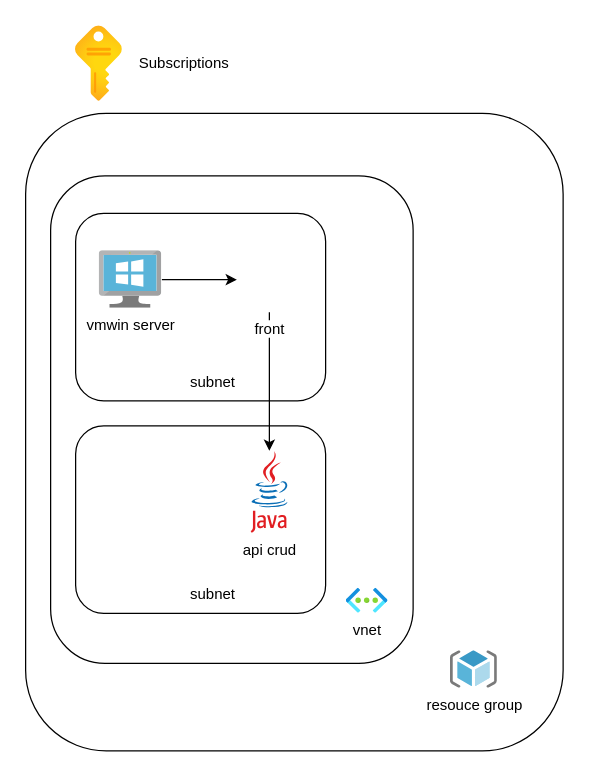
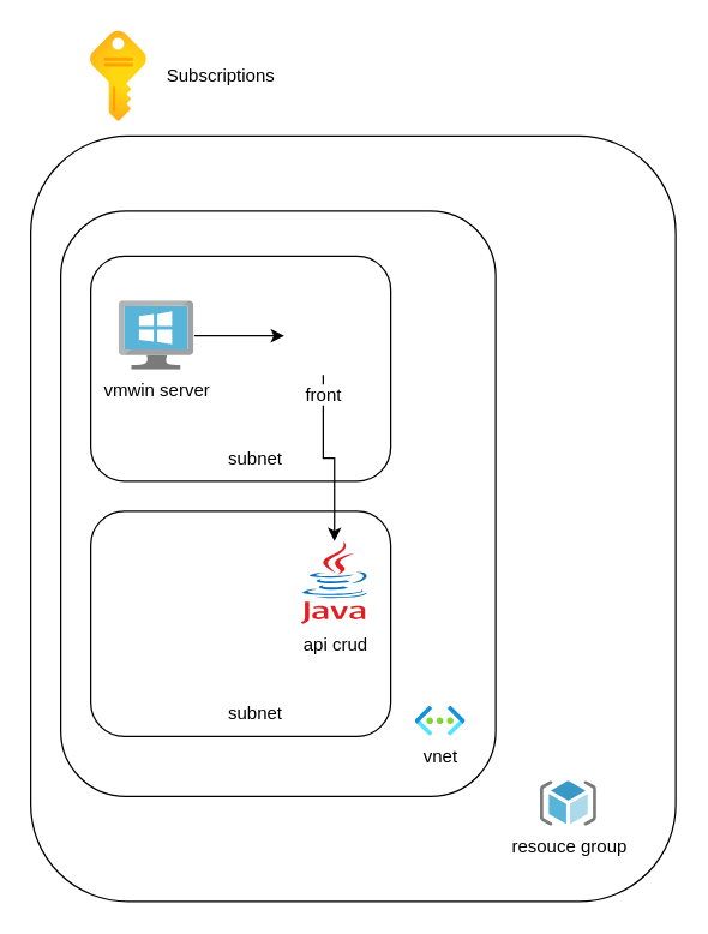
  <mxCell id="0" />
  <mxCell id="1" parent="0" />
  <mxCell id="2" value="" style="rounded=1;whiteSpace=wrap;html=1;" vertex="1" parent="1"><mxGeometry x="20" y="90" width="430" height="510" as="geometry" /></mxCell>
  <mxCell id="3" value="" style="rounded=1;whiteSpace=wrap;html=1;" vertex="1" parent="1"><mxGeometry x="40" y="140" width="290" height="390" as="geometry" /></mxCell>
  <mxCell id="4" value="" style="rounded=1;whiteSpace=wrap;html=1;" vertex="1" parent="1"><mxGeometry x="60" y="340" width="200" height="150" as="geometry" /></mxCell>
  <mxCell id="5" value="subnet" style="text;html=1;align=center;verticalAlign=middle;whiteSpace=wrap;rounded=0;" vertex="1" parent="1"><mxGeometry x="140" y="460" width="60" height="30" as="geometry" /></mxCell>
  <mxCell id="6" value="vnet" style="image;aspect=fixed;html=1;points=[];align=center;fontSize=12;image=img/lib/azure2/networking/Virtual_Networks.svg;" vertex="1" parent="1"><mxGeometry x="276.5" y="470" width="33.5" height="20" as="geometry" /></mxCell>
  <mxCell id="7" value="resouce group&lt;div&gt;&lt;br&gt;&lt;/div&gt;" style="image;sketch=0;aspect=fixed;html=1;points=[];align=center;fontSize=12;image=img/lib/mscae/ResourceGroup.svg;" vertex="1" parent="1"><mxGeometry x="360" y="520" width="37.5" height="30" as="geometry" /></mxCell>
  <mxCell id="8" value="" style="rounded=1;whiteSpace=wrap;html=1;" vertex="1" parent="1"><mxGeometry x="60" y="170" width="200" height="150" as="geometry" /></mxCell>
  <mxCell id="9" value="" style="edgeStyle=orthogonalEdgeStyle;rounded=0;orthogonalLoop=1;jettySize=auto;html=1;" edge="1" parent="1" source="10" target="14"><mxGeometry relative="1" as="geometry" /></mxCell>
  <mxCell id="10" value="vmwin server" style="image;sketch=0;aspect=fixed;html=1;points=[];align=center;fontSize=12;image=img/lib/mscae/VirtualMachineWindows.svg;" vertex="1" parent="1"><mxGeometry x="79" y="200" width="50" height="46" as="geometry" /></mxCell>
  <mxCell id="11" value="subnet" style="text;html=1;align=center;verticalAlign=middle;whiteSpace=wrap;rounded=0;" vertex="1" parent="1"><mxGeometry x="140" y="290" width="60" height="30" as="geometry" /></mxCell>
- <mxCell id="12" value="api crud" style="dashed=0;outlineConnect=0;html=1;align=center;labelPosition=center;verticalLabelPosition=bottom;verticalAlign=top;shape=mxgraph.weblogos.java" vertex="1" parent="1"><mxGeometry x="200" y="360" width="30" height="65.5" as="geometry" /></mxCell>
+ <mxCell id="12" value="api crud" style="dashed=0;outlineConnect=0;html=1;align=center;labelPosition=center;verticalLabelPosition=bottom;verticalAlign=top;shape=mxgraph.weblogos.java" vertex="1" parent="1"><mxGeometry x="200" y="360" width="45" height="55" as="geometry" /></mxCell>
  <mxCell id="13" value="" style="edgeStyle=orthogonalEdgeStyle;rounded=0;orthogonalLoop=1;jettySize=auto;html=1;" edge="1" parent="1" source="14" target="12"><mxGeometry relative="1" as="geometry" /></mxCell>
  <mxCell id="14" value="front" style="shape=image;html=1;verticalAlign=top;verticalLabelPosition=bottom;labelBackgroundColor=#ffffff;imageAspect=0;aspect=fixed;image=https://cdn1.iconfinder.com/data/icons/unicons-line-vol-5/24/react-128.png" vertex="1" parent="1"><mxGeometry x="189" y="197" width="52" height="52" as="geometry" /></mxCell>
  <mxCell id="15" value="" style="image;aspect=fixed;html=1;points=[];align=center;fontSize=12;image=img/lib/azure2/general/Subscriptions.svg;" vertex="1" parent="1"><mxGeometry x="60" y="20" width="37.49" height="60.5" as="geometry" /></mxCell>
  <mxCell id="16" value="Subscriptions" style="text;html=1;align=center;verticalAlign=middle;whiteSpace=wrap;rounded=0;" vertex="1" parent="1"><mxGeometry x="104" y="35.25" width="86" height="30" as="geometry" /></mxCell>
